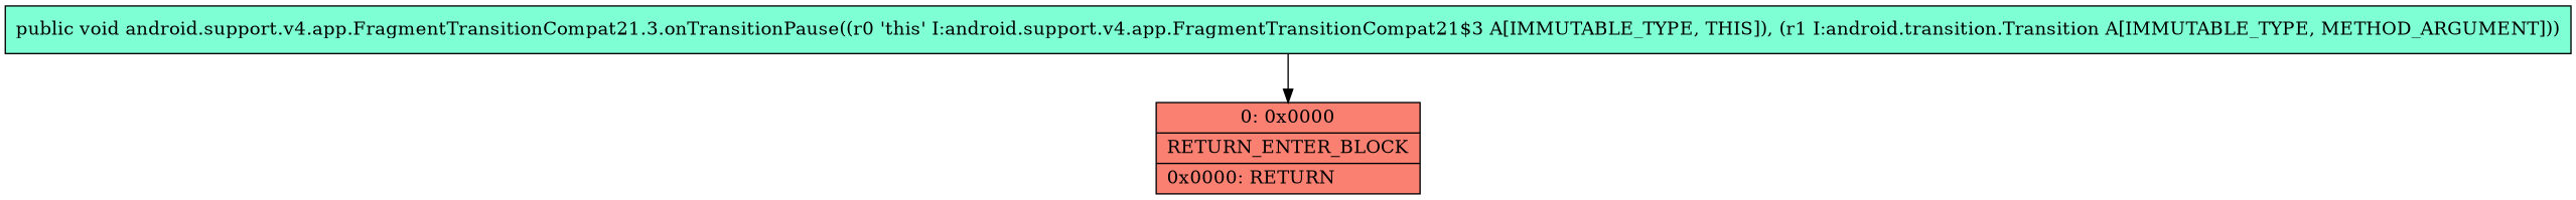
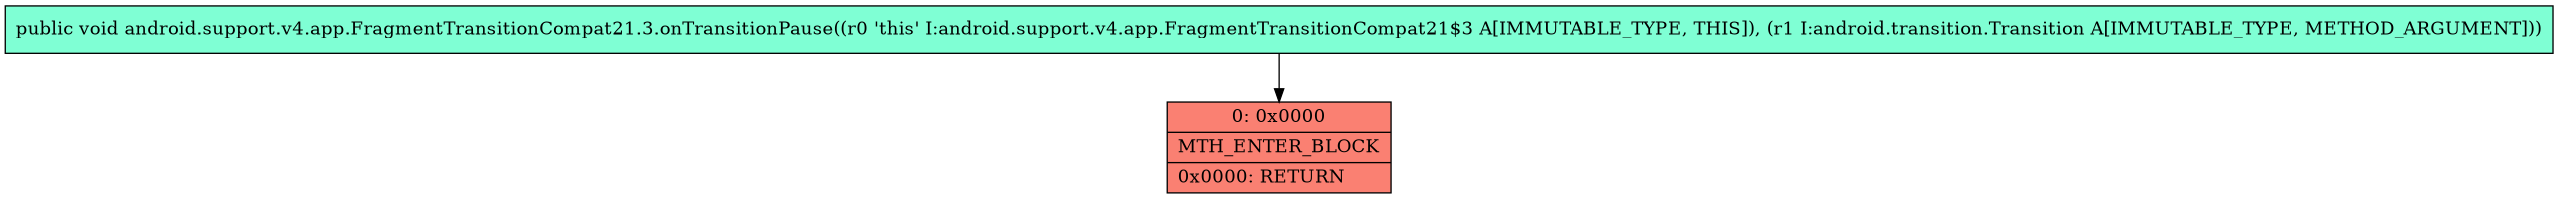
  digraph {
    node [shape=record style=filled]
-   n1 [label="{0\:\ 0x0000|RETURN_ENTER_BLOCK\l|0x0000: RETURN   \l}" fillcolor=salmon]
+   n1 [label="{0\:\ 0x0000|MTH_ENTER_BLOCK\l|0x0000: RETURN   \l}" fillcolor=salmon]
    n2 [label="{public void android.support.v4.app.FragmentTransitionCompat21.3.onTransitionPause((r0 'this' I:android.support.v4.app.FragmentTransitionCompat21$3 A[IMMUTABLE_TYPE, THIS]), (r1 I:android.transition.Transition A[IMMUTABLE_TYPE, METHOD_ARGUMENT])) }" fillcolor=aquamarine]
    n2 -> n1 [arrowhead=normal]
  }
